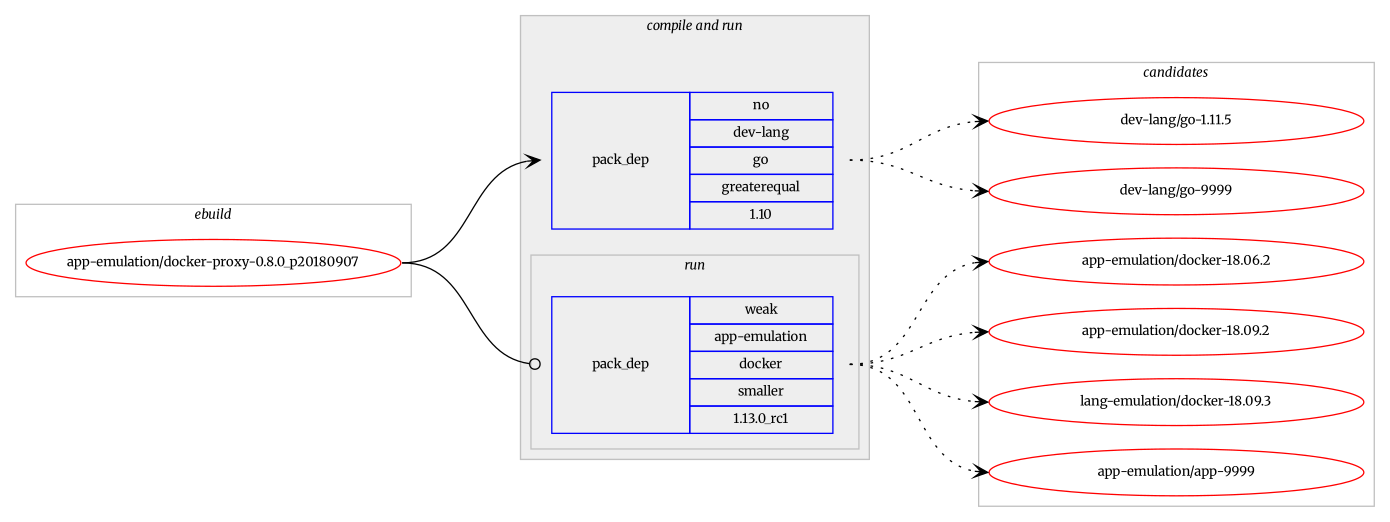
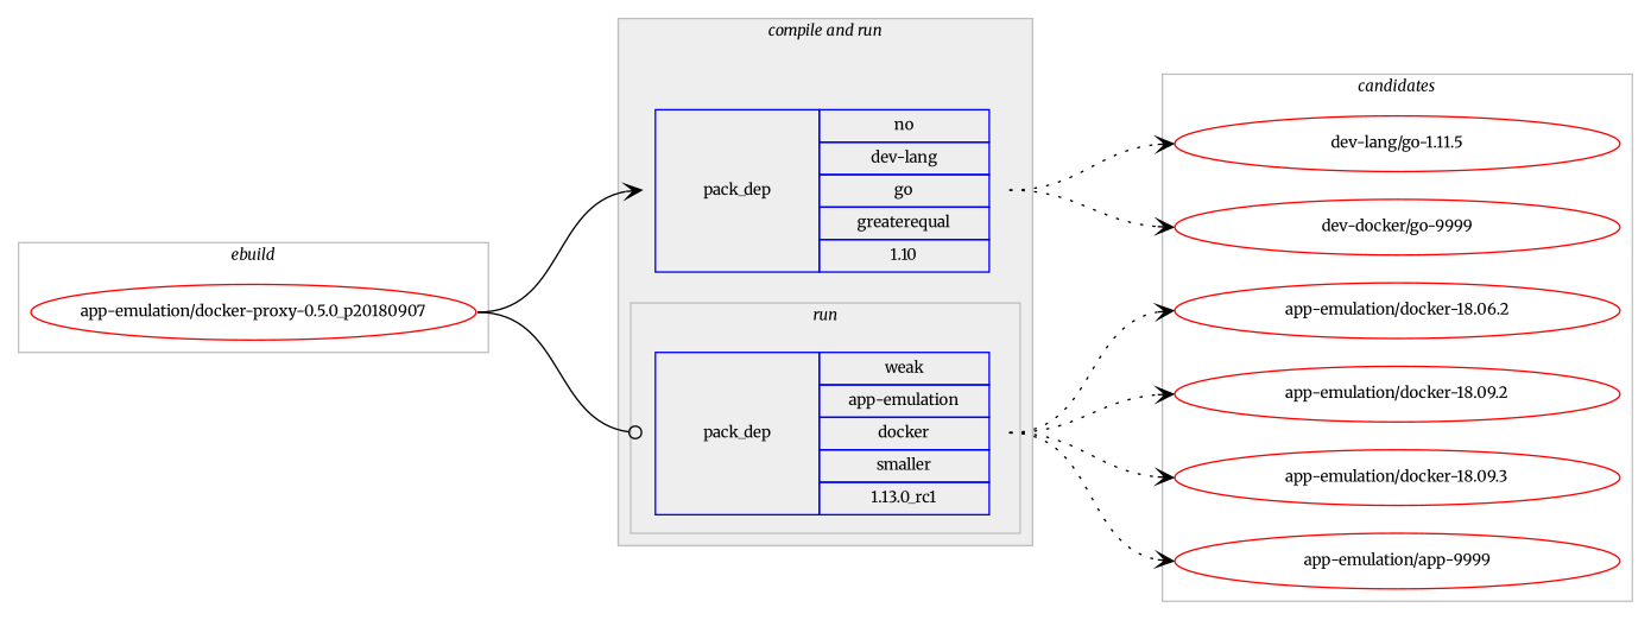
  digraph {
    compound=true
    concentrate=true
    fontname=Merriweather
    fontsize=10
    newrank=true
    rankdir=LR
    ranksep=1.5
    node [color=red fontname=Merriweather fontsize=10]
    edge [arrowhead=vee fontname=Merriweather headport=w style=dotted tailport=e weight=100]
-   n1 [label="app-emulation/docker-proxy-0.8.0_p20180907" width=4]
+   n1 [label="app-emulation/docker-proxy-0.5.0_p20180907" width=4]
    n2 [color=blue label=<<TABLE BORDER="0" CELLBORDER="1" CELLSPACING="0" CELLPADDING="4" WIDTH="220"><TR><TD ROWSPAN="6" CELLPADDING="30">pack_dep</TD></TR><TR><TD WIDTH="110">no</TD></TR><TR><TD>dev-lang</TD></TR><TR><TD>go</TD></TR><TR><TD>greaterequal</TD></TR><TR><TD>1.10</TD></TR></TABLE>> shape=none]
    n3 [color=blue label=<<TABLE BORDER="0" CELLBORDER="1" CELLSPACING="0" CELLPADDING="4" WIDTH="220"><TR><TD ROWSPAN="6" CELLPADDING="30">pack_dep</TD></TR><TR><TD WIDTH="110">weak</TD></TR><TR><TD>app-emulation</TD></TR><TR><TD>docker</TD></TR><TR><TD>smaller</TD></TR><TR><TD>1.13.0_rc1</TD></TR></TABLE>> shape=none]
    n4 [label="dev-lang/go-1.11.5" width=4]
-   n5 [label="dev-lang/go-9999" width=4]
+   n5 [label="dev-docker/go-9999" width=4]
    n6 [label="app-emulation/docker-18.06.2" width=4]
    n7 [label="app-emulation/docker-18.09.2" width=4]
-   n8 [label="lang-emulation/docker-18.09.3" width=4]
+   n8 [label="app-emulation/docker-18.09.3" width=4]
    n9 [label="app-emulation/app-9999" width=4]
    subgraph cluster_1 {
      color=gray
      label=<<i>ebuild</i>>
      rank=same
      n1
    }
    subgraph cluster_2 {
      color=gray
      label=<<i>dependencies</i>>
      subgraph cluster_3 {
        color=gray
        fillcolor="#eeeeee"
        label=<<i>compile</i>>
        style=filled
        subgraph sub_4 {
          color=gray
          fillcolor="#eeeeee"
          label=<<i>compile</i>>
          style=filled
          n2
        }
      }
      subgraph cluster_5 {
        color=gray
        fillcolor="#eeeeee"
        label=<<i>compile and run</i>>
        style=filled
      }
      subgraph cluster_6 {
        color=gray
        fillcolor="#eeeeee"
        label=<<i>run</i>>
        style=filled
        subgraph sub_7 {
          color=gray
          fillcolor="#eeeeee"
          label=<<i>run</i>>
          style=filled
          n3
        }
      }
    }
    subgraph cluster_8 {
      color=gray
      label=<<i>candidates</i>>
      rank=same
      subgraph sub_9 {
        color=black
        label=<<i>candidates</i>>
        nodesep=1
        rank=same
        n4
        n5
      }
      subgraph sub_10 {
        color=black
        label=<<i>candidates</i>>
        nodesep=1
        rank=same
        n6
        n7
        n8
        n9
      }
    }
    n1 -> n2 [style=solid weight=20]
    n1 -> n3 [arrowhead=odot style=solid weight=20]
    n2 -> n4
    n2 -> n5
    n3 -> n6
    n3 -> n7
    n3 -> n8
    n3 -> n9
  }
